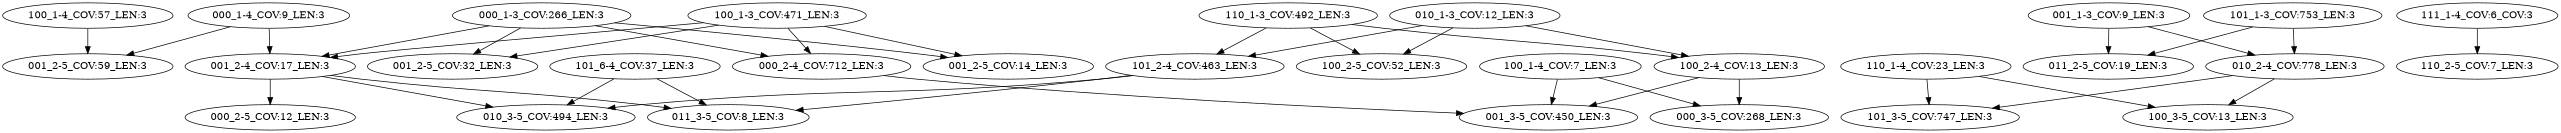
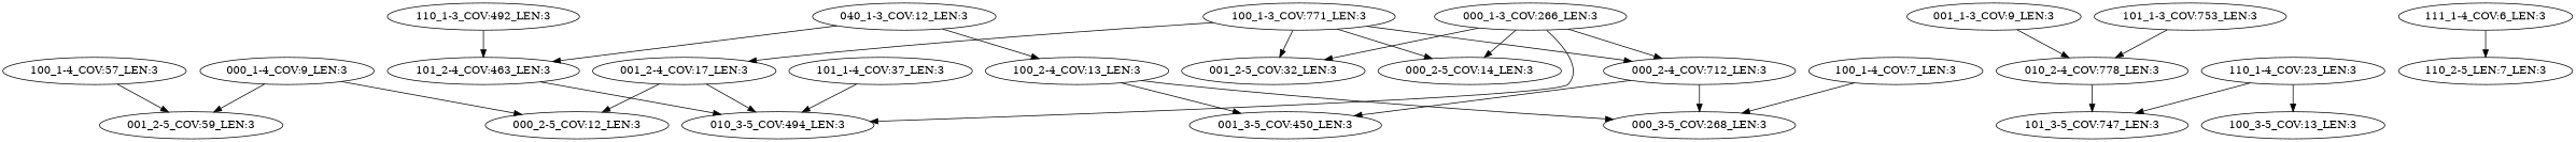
  digraph {
    "100_1-4_COV:57_LEN:3"
    "001_2-5_COV:59_LEN:3"
    "001_2-4_COV:17_LEN:3"
    "000_2-5_COV:12_LEN:3"
-   "011_3-5_COV:8_LEN:3"
    "010_3-5_COV:494_LEN:3"
    "100_2-4_COV:13_LEN:3"
    "000_3-5_COV:268_LEN:3"
    "001_3-5_COV:450_LEN:3"
    "001_1-3_COV:9_LEN:3"
-   "011_2-5_COV:19_LEN:3"
    "010_2-4_COV:778_LEN:3"
    "101_3-5_COV:747_LEN:3"
    "100_3-5_COV:13_LEN:3"
    "000_1-4_COV:9_LEN:3"
    "110_1-4_COV:23_LEN:3"
    "000_2-4_COV:712_LEN:3"
    "110_1-3_COV:492_LEN:3"
-   "100_2-5_COV:52_LEN:3"
    "101_2-4_COV:463_LEN:3"
    "101_1-3_COV:753_LEN:3"
    "000_1-3_COV:266_LEN:3"
    "001_2-5_COV:32_LEN:3"
-   "000_2-5_COV:14_LEN:3" [label="001_2-5_COV:14_LEN:3"]
-   "101_1-4_COV:37_LEN:3" [label="101_6-4_COV:37_LEN:3"]
-   "111_1-4_COV:6_LEN:3" [label="111_1-4_COV:6_COV:3"]
-   "110_2-5_COV:7_LEN:3"
-   "100_1-3_COV:471_LEN:3"
-   "010_1-3_COV:12_LEN:3"
+   "000_2-5_COV:14_LEN:3"
+   "101_1-4_COV:37_LEN:3"
+   "111_1-4_COV:6_LEN:3"
+   "110_2-5_COV:7_LEN:3" [label="110_2-5_LEN:7_LEN:3"]
+   "100_1-3_COV:471_LEN:3" [label="100_1-3_COV:771_LEN:3"]
+   "010_1-3_COV:12_LEN:3" [label="040_1-3_COV:12_LEN:3"]
    "100_1-4_COV:7_LEN:3"
    "100_1-4_COV:57_LEN:3" -> "001_2-5_COV:59_LEN:3"
    "001_2-4_COV:17_LEN:3" -> "000_2-5_COV:12_LEN:3"
-   "001_2-4_COV:17_LEN:3" -> "011_3-5_COV:8_LEN:3"
    "001_2-4_COV:17_LEN:3" -> "010_3-5_COV:494_LEN:3"
    "100_2-4_COV:13_LEN:3" -> "000_3-5_COV:268_LEN:3"
    "100_2-4_COV:13_LEN:3" -> "001_3-5_COV:450_LEN:3"
-   "001_1-3_COV:9_LEN:3" -> "011_2-5_COV:19_LEN:3"
    "001_1-3_COV:9_LEN:3" -> "010_2-4_COV:778_LEN:3"
    "010_2-4_COV:778_LEN:3" -> "101_3-5_COV:747_LEN:3"
-   "010_2-4_COV:778_LEN:3" -> "100_3-5_COV:13_LEN:3"
    "000_1-4_COV:9_LEN:3" -> "001_2-5_COV:59_LEN:3"
-   "000_1-4_COV:9_LEN:3" -> "001_2-4_COV:17_LEN:3"
+   "000_1-4_COV:9_LEN:3" -> "000_2-5_COV:12_LEN:3"
    "110_1-4_COV:23_LEN:3" -> "101_3-5_COV:747_LEN:3"
    "110_1-4_COV:23_LEN:3" -> "100_3-5_COV:13_LEN:3"
+   "000_2-4_COV:712_LEN:3" -> "000_3-5_COV:268_LEN:3"
    "000_2-4_COV:712_LEN:3" -> "001_3-5_COV:450_LEN:3"
-   "110_1-3_COV:492_LEN:3" -> "100_2-4_COV:13_LEN:3"
-   "110_1-3_COV:492_LEN:3" -> "100_2-5_COV:52_LEN:3"
    "110_1-3_COV:492_LEN:3" -> "101_2-4_COV:463_LEN:3"
-   "101_2-4_COV:463_LEN:3" -> "011_3-5_COV:8_LEN:3"
    "101_2-4_COV:463_LEN:3" -> "010_3-5_COV:494_LEN:3"
-   "101_1-3_COV:753_LEN:3" -> "011_2-5_COV:19_LEN:3"
    "101_1-3_COV:753_LEN:3" -> "010_2-4_COV:778_LEN:3"
-   "000_1-3_COV:266_LEN:3" -> "001_2-4_COV:17_LEN:3"
+   "000_1-3_COV:266_LEN:3" -> "010_3-5_COV:494_LEN:3"
    "000_1-3_COV:266_LEN:3" -> "000_2-4_COV:712_LEN:3"
    "000_1-3_COV:266_LEN:3" -> "001_2-5_COV:32_LEN:3"
    "000_1-3_COV:266_LEN:3" -> "000_2-5_COV:14_LEN:3"
-   "101_1-4_COV:37_LEN:3" -> "011_3-5_COV:8_LEN:3"
    "101_1-4_COV:37_LEN:3" -> "010_3-5_COV:494_LEN:3"
    "111_1-4_COV:6_LEN:3" -> "110_2-5_COV:7_LEN:3"
    "100_1-3_COV:471_LEN:3" -> "001_2-4_COV:17_LEN:3"
    "100_1-3_COV:471_LEN:3" -> "000_2-4_COV:712_LEN:3"
    "100_1-3_COV:471_LEN:3" -> "001_2-5_COV:32_LEN:3"
    "100_1-3_COV:471_LEN:3" -> "000_2-5_COV:14_LEN:3"
    "010_1-3_COV:12_LEN:3" -> "100_2-4_COV:13_LEN:3"
-   "010_1-3_COV:12_LEN:3" -> "100_2-5_COV:52_LEN:3"
    "010_1-3_COV:12_LEN:3" -> "101_2-4_COV:463_LEN:3"
    "100_1-4_COV:7_LEN:3" -> "000_3-5_COV:268_LEN:3"
-   "100_1-4_COV:7_LEN:3" -> "001_3-5_COV:450_LEN:3"
  }
